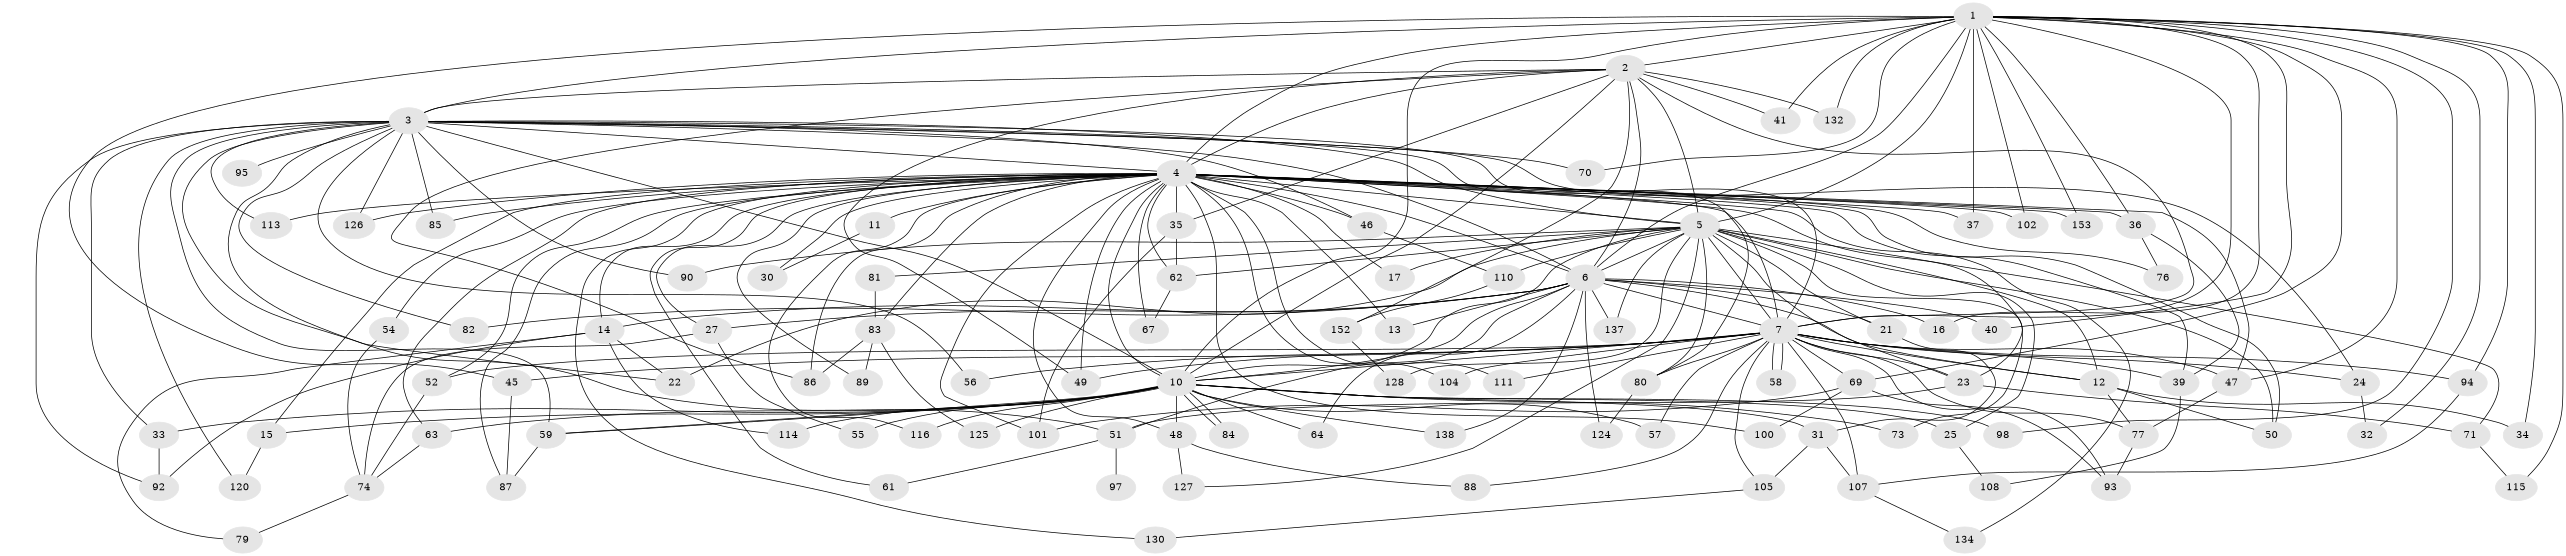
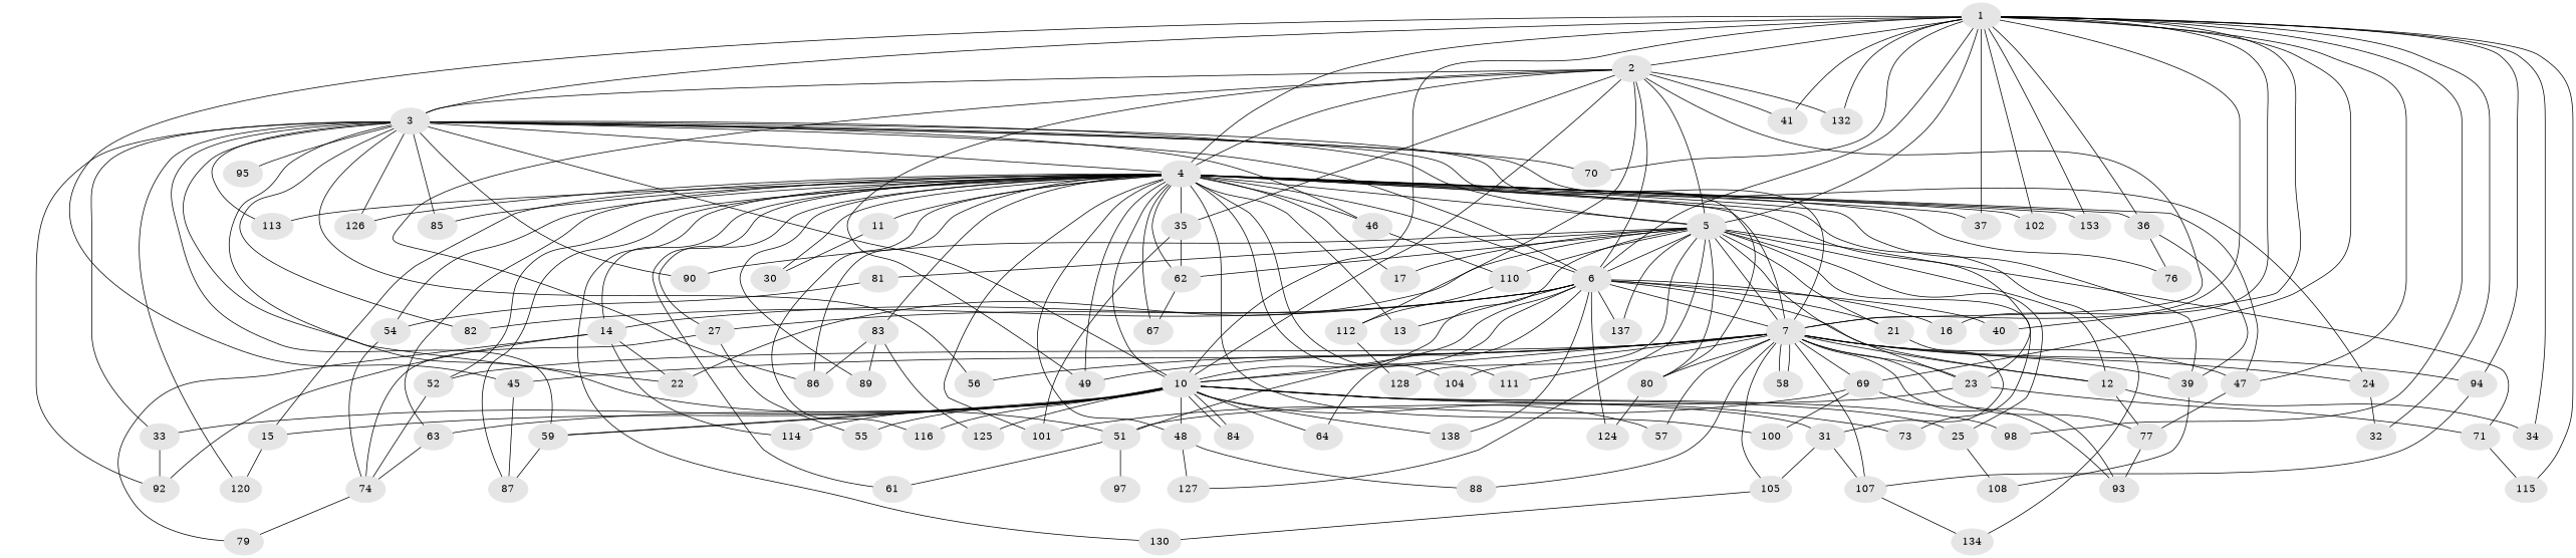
  graph {
    node [color=gray90 style=filled]
    1 [super="+28"]
    2 [super="+103"]
    3 [super="+18"]
    4 [super="+9"]
    5 [super="+8"]
    6 [super="+72"]
    7 [super="+29"]
    10 [super="+19"]
    16
    32
    34
    36
    37
    40
    41
    n16 [label=94 super="+123"]
    45
    47 [super="+106"]
    69 [super="+122"]
    70
    98
    102
    115
    132
    n25 [label=153]
    35
    49 [super="+66"]
    86
-   112 [label=152]
+   112
    22
    24
    33 [super="+118"]
    46 [super="+94"]
    51 [super="+53"]
    56
    59 [super="+91"]
    80 [super="+99"]
    82
    85
    90
    92
    95
    113
    120
    126
    11
    13
    14 [super="+60"]
    15
    17
    23 [super="+26"]
    27
    30
    39 [super="+42"]
    48 [super="+68"]
-   50 [super="+78"]
    52
    54 [super="+131"]
    61
    62 [super="+65"]
    63 [super="+109"]
    67
    76
    83
    87 [super="+96"]
    89
    100 [super="+129"]
    101 [super="+135"]
    104
    111
    116
    130
    134
    12 [super="+117"]
    21
    25
    71
    73
    81
    110
    127
    128
    137
    64
    124
    138
    57
    58
    77 [super="+136"]
    88
    93
    105
    107 [super="+121"]
    31 [super="+119"]
    55
    84
    114
    125
    97
    79
    74 [super="+75"]
    108
    1 -- 2
    1 -- 3
    1 -- 4 [weight=2]
    1 -- 5 [weight=2]
    1 -- 6
    1 -- 7
    1 -- 10 [weight=2]
    1 -- 16
    1 -- 32
    1 -- 34
    1 -- 36
    1 -- 37
    1 -- 40
    1 -- 41
    1 -- n16
    1 -- 45
    1 -- 47
    1 -- 69
    1 -- 70
    1 -- 98
    1 -- 102
    1 -- 115
    1 -- 132
    1 -- n25
    2 -- 3
    2 -- 4 [weight=2]
    2 -- 5 [weight=2]
    2 -- 6
    2 -- 7
    2 -- 10
    2 -- 41
    2 -- 132
    2 -- 35
    2 -- 49
    2 -- 86
    2 -- 112
    3 -- 4 [weight=2]
    3 -- 5 [weight=2]
    3 -- 6
    3 -- 7
    3 -- 10
    3 -- 70
    3 -- 22
    3 -- 24
    3 -- 33
    3 -- 46
    3 -- 51
    3 -- 56
    3 -- 59
    3 -- 80
    3 -- 82
    3 -- 85
    3 -- 90
    3 -- 92
    3 -- 95 [weight=2]
    3 -- 113
    3 -- 120
    3 -- 126
    4 -- 5 [weight=4]
    4 -- 6 [weight=2]
    4 -- 7 [weight=2]
    4 -- 10 [weight=2]
    4 -- 36
    4 -- 37
    4 -- 47
    4 -- 102
    4 -- n25
    4 -- 35
    4 -- 49
    4 -- 86
    4 -- 46 [weight=2]
    4 -- 85
    4 -- 113
    4 -- 126
    4 -- 11 [weight=2]
    4 -- 13
    4 -- 14
    4 -- 15
    4 -- 17
    4 -- 23
    4 -- 27
    4 -- 30
    4 -- 39
    4 -- 48
-   4 -- 50
    4 -- 52
    4 -- 54 [weight=2]
    4 -- 61
    4 -- 62
    4 -- 63 [weight=2]
    4 -- 67
    4 -- 76
    4 -- 83
    4 -- 87
    4 -- 89
    4 -- 100 [weight=2]
    4 -- 101
    4 -- 104
    4 -- 111
    4 -- 116
    4 -- 130
    4 -- 134
    5 -- 6 [weight=2]
    5 -- 7 [weight=2]
    5 -- 10 [weight=2]
    5 -- 22
    5 -- 80
    5 -- 90
    5 -- 17
    5 -- 23
-   5 -- 50
    5 -- 62
    5 -- 12
    5 -- 21
    5 -- 25
    5 -- 71
    5 -- 73
    5 -- 81
    5 -- 110
    5 -- 127
    5 -- 128
    5 -- 137
    6 -- 7
    6 -- 10
    6 -- 16
    6 -- 40
    6 -- 51
    6 -- 82
    6 -- 13
    6 -- 14
    6 -- 27
    6 -- 12
    6 -- 21
    6 -- 137
    6 -- 64
    6 -- 124
    6 -- 138
    7 -- 10 [weight=3]
    7 -- n16
    7 -- 45
    7 -- 47
    7 -- 69
    7 -- 49
    7 -- 24
    7 -- 56
    7 -- 80
    7 -- 23
    7 -- 39
    7 -- 52
    7 -- 104
    7 -- 111
    7 -- 12
    7 -- 57
    7 -- 58
    7 -- 58
    7 -- 77
    7 -- 88
    7 -- 93
    7 -- 105
    7 -- 107 [weight=2]
    10 -- 98
    10 -- 33
    10 -- 59
    10 -- 59
    10 -- 15
    10 -- 48 [weight=2]
    10 -- 63
    10 -- 116
    10 -- 25
    10 -- 73
    10 -- 64
    10 -- 138
    10 -- 57
    10 -- 31
    10 -- 55
    10 -- 84
    10 -- 84
    10 -- 114
    10 -- 125
    36 -- 39
    36 -- 76
    n16 -- 107
    45 -- 87
    47 -- 77
    69 -- 100
    69 -- 101
    69 -- 93
    35 -- 62
    35 -- 101
    112 -- 128
    24 -- 32
    33 -- 92
    46 -- 110
    51 -- 61
    51 -- 97
    59 -- 87
    80 -- 124
    11 -- 30
    14 -- 22
    14 -- 92
    14 -- 114
    14 -- 79
    15 -- 120
    23 -- 51
    23 -- 71
    27 -- 55
    27 -- 74
    39 -- 108
    48 -- 127
    48 -- 88
    52 -- 74
    54 -- 74
    62 -- 67
    63 -- 74
    83 -- 86
    83 -- 89
    83 -- 125
    12 -- 34
-   12 -- 50
    12 -- 77
    21 -- 31
    25 -- 108
    71 -- 115
-   81 -- 83
+   81 -- 54
    110 -- 112
    77 -- 93
    105 -- 130
    107 -- 134
    31 -- 105 [weight=2]
    31 -- 107
    74 -- 79
  }
